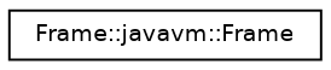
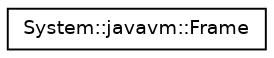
  digraph {
    rankdir=LR
-   n1 [color=black fillcolor=white fontname=Helvetica fontsize=10 height=0.2 label="Frame::javavm::Frame" shape=record style=filled width=0.4]
+   n1 [color=black fillcolor=white fontname=Helvetica fontsize=10 height=0.2 label="System::javavm::Frame" shape=record style=filled width=0.4]
  }
